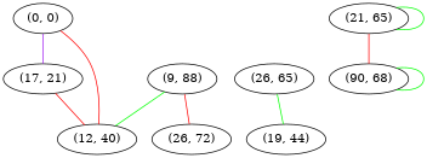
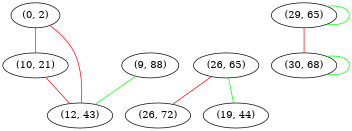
  graph {
    edge [color=red weight=1]
-   "(0, 0)"
-   "(10, 21)" [label="(17, 21)"]
-   "(12, 40)"
+   "(0, 0)" [label="(0, 2)"]
+   "(10, 21)"
+   "(12, 40)" [label="(12, 43)"]
    "(26, 65)"
    "(26, 72)"
    "(19, 44)"
-   "(29, 65)" [label="(21, 65)"]
-   "(30, 68)" [label="(90, 68)"]
+   "(29, 65)"
+   "(30, 68)"
    "(9, 88)"
    "(0, 0)" -- "(10, 21)" [color=purple weight=4]
    "(0, 0)" -- "(12, 40)"
    "(10, 21)" -- "(12, 40)"
-   "(9, 88)" -- "(26, 72)"
+   "(26, 65)" -- "(26, 72)"
    "(26, 65)" -- "(19, 44)" [color=green]
    "(29, 65)" -- "(29, 65)" [color=green weight=2]
    "(29, 65)" -- "(30, 68)"
    "(30, 68)" -- "(30, 68)" [color=green weight=2]
    "(9, 88)" -- "(12, 40)" [color=green]
  }
